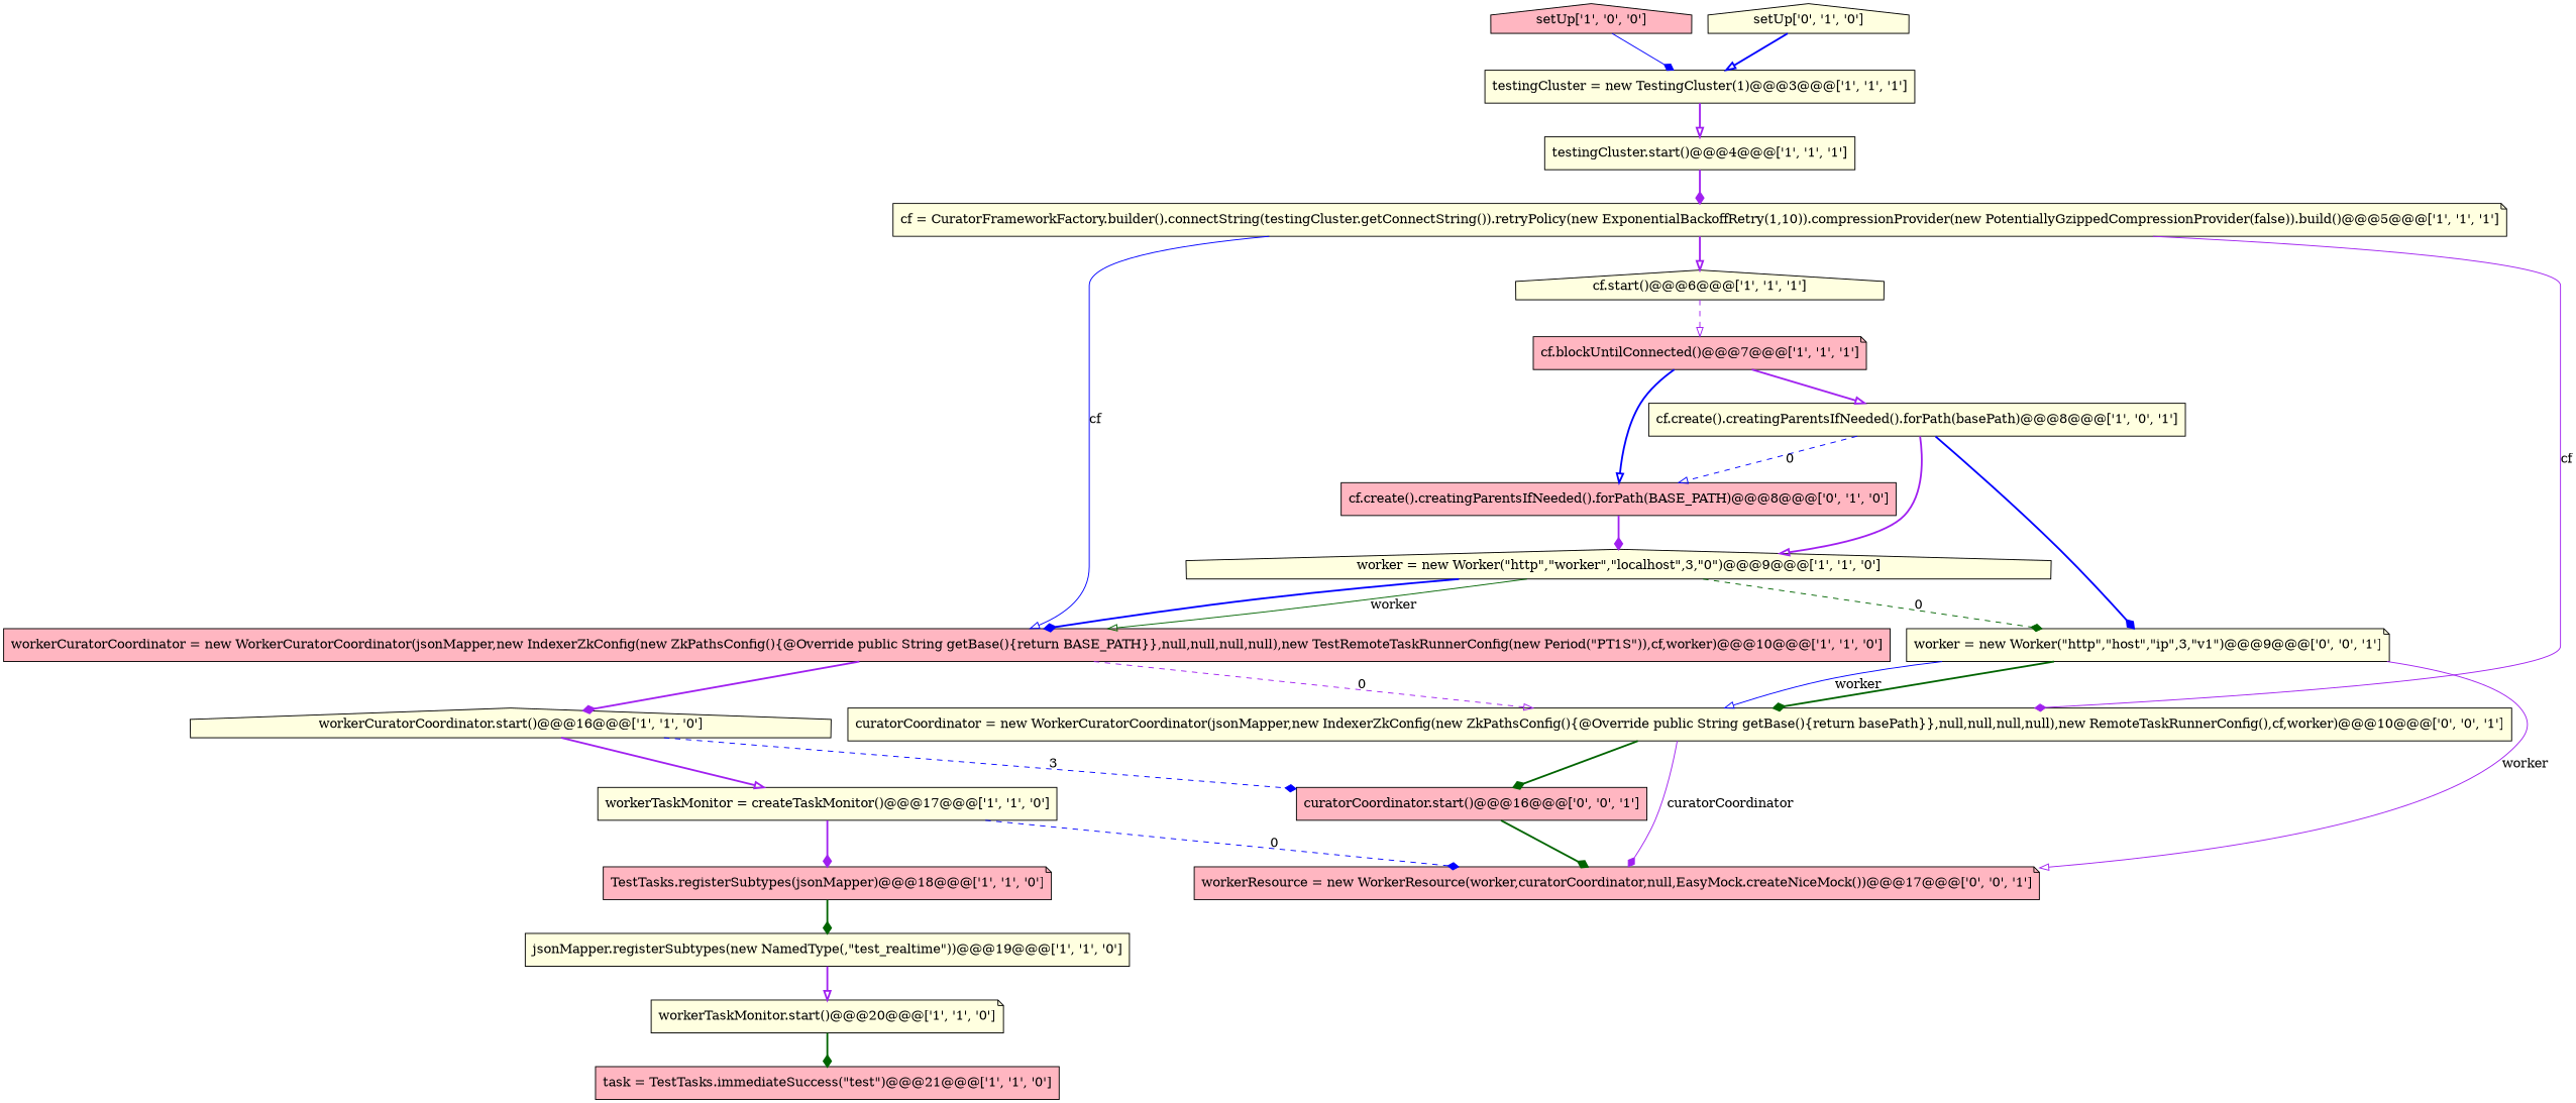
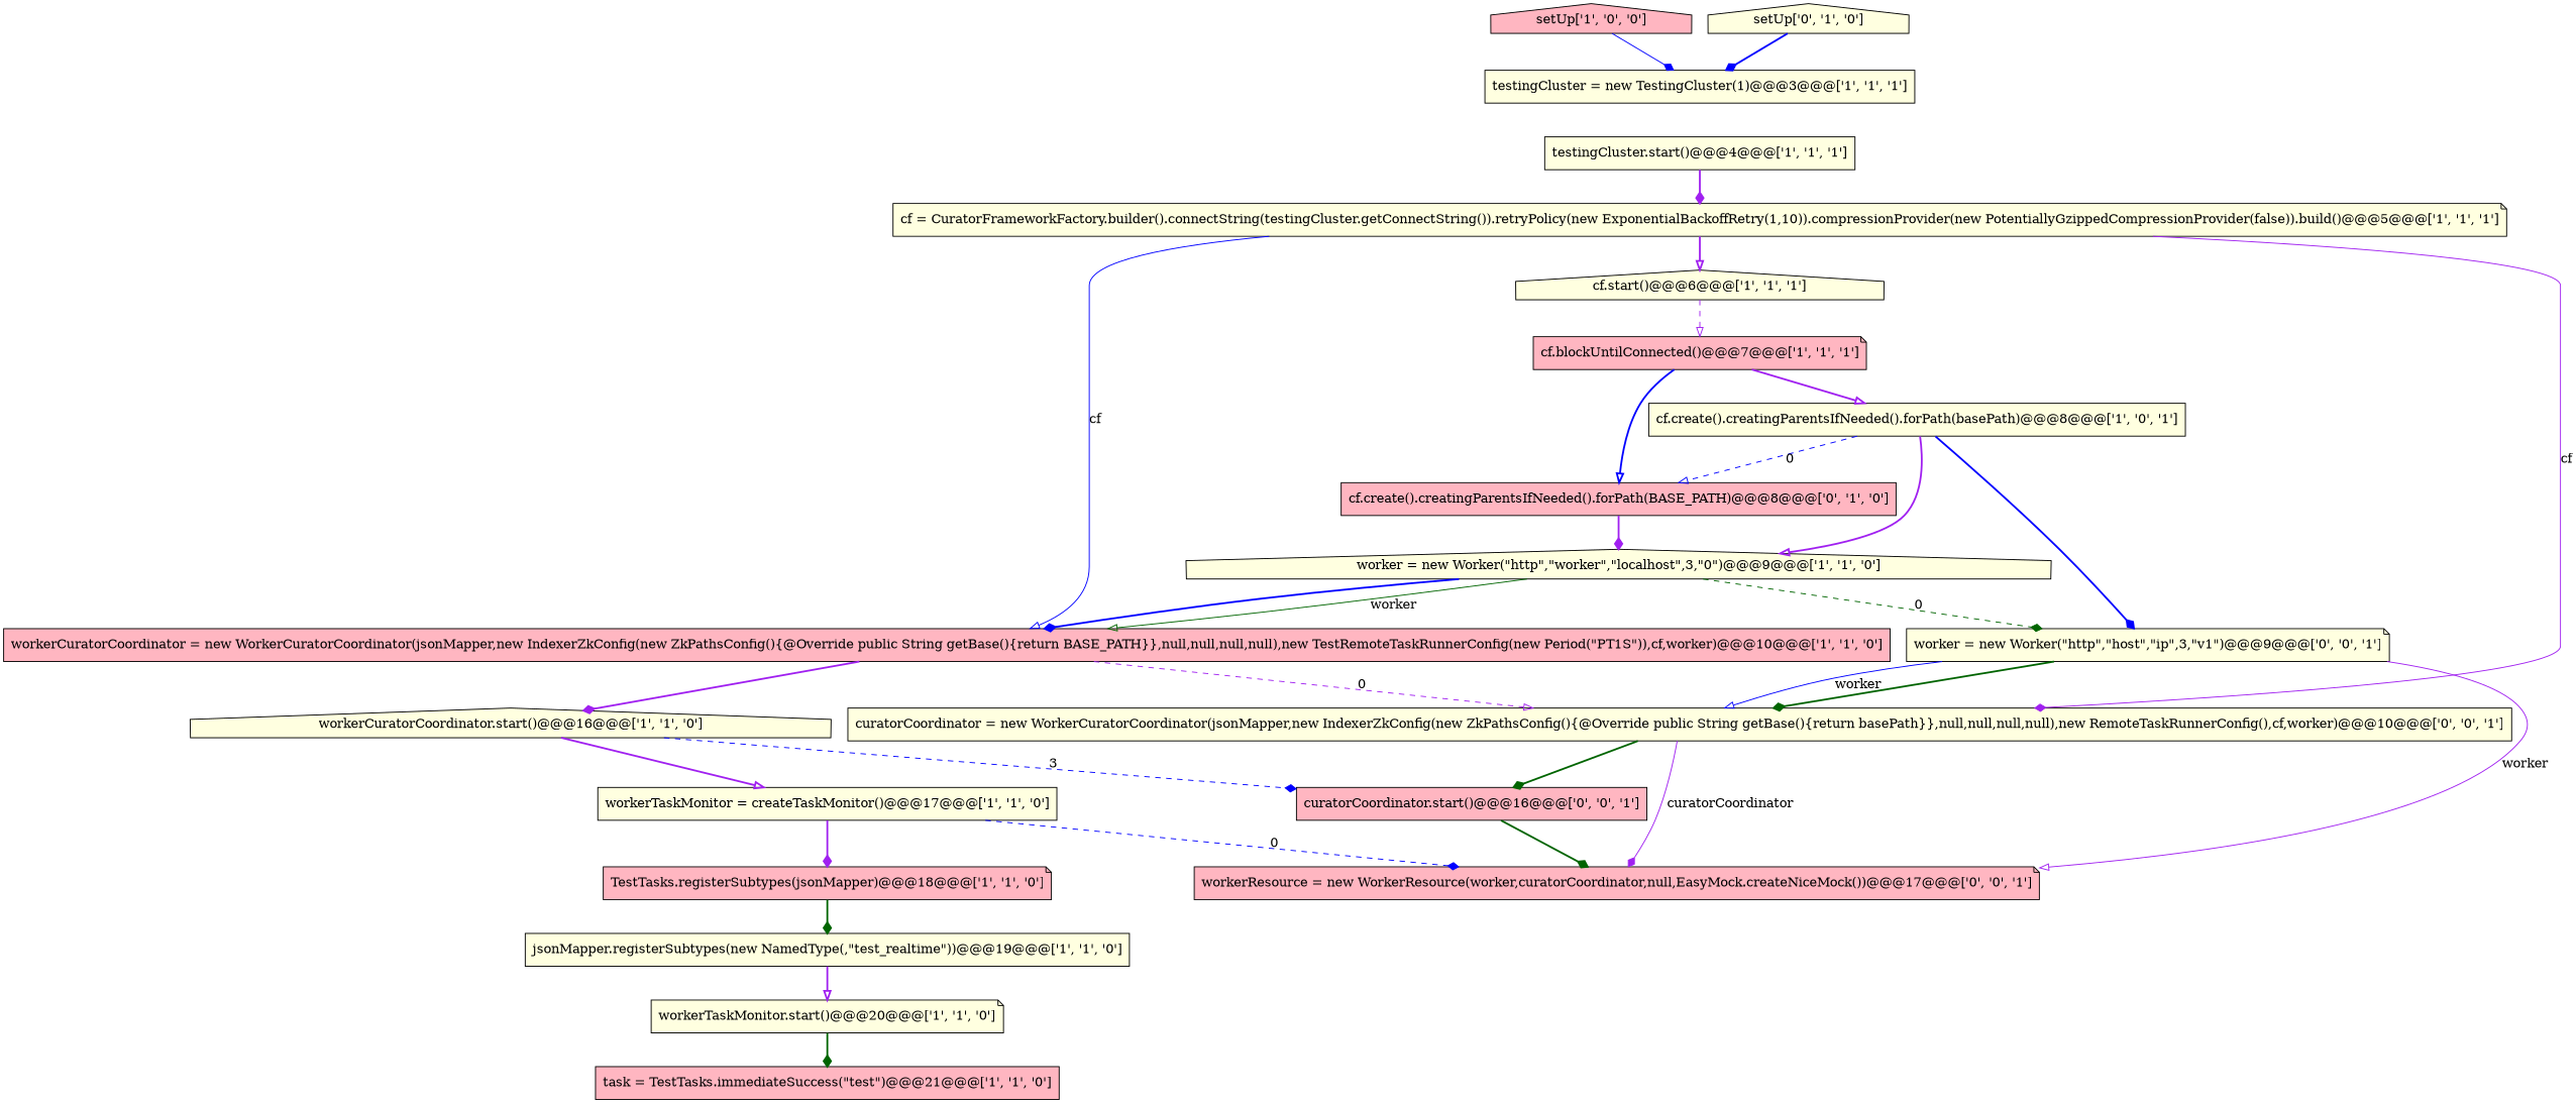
  digraph {
    node [fillcolor=lightyellow shape=box style=filled]
    edge [arrowhead=diamond color=purple style=bold]
    n1 [fillcolor=lightpink label="setUp['1', '0', '0']" shape=house]
    n2 [label="testingCluster = new TestingCluster(1)@@@3@@@['1', '1', '1']"]
    n3 [label="testingCluster.start()@@@4@@@['1', '1', '1']"]
    n4 [fillcolor=lightpink label="workerResource = new WorkerResource(worker,curatorCoordinator,null,EasyMock.createNiceMock())@@@17@@@['0', '0', '1']" shape=note]
    n5 [label="worker = new Worker(\"http\",\"worker\",\"localhost\",3,\"0\")@@@9@@@['1', '1', '0']" shape=house]
    n6 [fillcolor=lightpink label="workerCuratorCoordinator = new WorkerCuratorCoordinator(jsonMapper,new IndexerZkConfig(new ZkPathsConfig(){@Override public String getBase(){return BASE_PATH}},null,null,null,null),new TestRemoteTaskRunnerConfig(new Period(\"PT1S\")),cf,worker)@@@10@@@['1', '1', '0']"]
    n7 [label="worker = new Worker(\"http\",\"host\",\"ip\",3,\"v1\")@@@9@@@['0', '0', '1']" shape=note]
    n8 [label="curatorCoordinator = new WorkerCuratorCoordinator(jsonMapper,new IndexerZkConfig(new ZkPathsConfig(){@Override public String getBase(){return basePath}},null,null,null,null),new RemoteTaskRunnerConfig(),cf,worker)@@@10@@@['0', '0', '1']"]
    n9 [label="workerCuratorCoordinator.start()@@@16@@@['1', '1', '0']" shape=house]
    n10 [fillcolor=lightpink label="curatorCoordinator.start()@@@16@@@['0', '0', '1']"]
    n11 [fillcolor=lightpink label="TestTasks.registerSubtypes(jsonMapper)@@@18@@@['1', '1', '0']" shape=note]
    n12 [label="jsonMapper.registerSubtypes(new NamedType(,\"test_realtime\"))@@@19@@@['1', '1', '0']"]
    n13 [label="workerTaskMonitor.start()@@@20@@@['1', '1', '0']" shape=note]
    n14 [label="cf = CuratorFrameworkFactory.builder().connectString(testingCluster.getConnectString()).retryPolicy(new ExponentialBackoffRetry(1,10)).compressionProvider(new PotentiallyGzippedCompressionProvider(false)).build()@@@5@@@['1', '1', '1']" shape=note]
    n15 [label="cf.start()@@@6@@@['1', '1', '1']" shape=house]
    n16 [label="workerTaskMonitor = createTaskMonitor()@@@17@@@['1', '1', '0']"]
    n17 [fillcolor=lightpink label="cf.blockUntilConnected()@@@7@@@['1', '1', '1']" shape=note]
    n18 [fillcolor=lightpink label="cf.create().creatingParentsIfNeeded().forPath(BASE_PATH)@@@8@@@['0', '1', '0']"]
    n19 [label="cf.create().creatingParentsIfNeeded().forPath(basePath)@@@8@@@['1', '0', '1']"]
    n20 [label="setUp['0', '1', '0']" shape=house]
    n21 [fillcolor=lightpink label="task = TestTasks.immediateSuccess(\"test\")@@@21@@@['1', '1', '0']"]
    n1 -> n2 [color=blue style=solid]
-   n2 -> n3 [arrowhead=onormal]
    n3 -> n14
    n5 -> n6 [arrowhead=onormal color=darkgreen label=worker style=solid]
    n5 -> n6 [color=blue]
    n5 -> n7 [color=darkgreen label=0 style=dashed]
    n6 -> n8 [arrowhead=onormal label=0 style=dashed]
    n6 -> n9
    n7 -> n4 [arrowhead=onormal label=worker style=solid]
    n7 -> n8 [color=darkgreen]
    n7 -> n8 [arrowhead=onormal color=blue label=worker style=solid]
    n8 -> n4 [label=curatorCoordinator style=solid]
    n8 -> n10 [color=darkgreen]
    n9 -> n10 [color=blue label=3 style=dashed]
    n9 -> n16 [arrowhead=onormal]
    n10 -> n4 [color=darkgreen]
    n11 -> n12 [color=darkgreen]
    n12 -> n13 [arrowhead=onormal]
    n13 -> n21 [color=darkgreen]
    n14 -> n6 [arrowhead=onormal color=blue label=cf style=solid]
    n14 -> n8 [label=cf style=solid]
    n14 -> n15 [arrowhead=onormal]
    n15 -> n17 [arrowhead=onormal style=dashed]
    n16 -> n4 [color=blue label=0 style=dashed]
    n16 -> n11
    n17 -> n18 [arrowhead=onormal color=blue]
    n17 -> n19 [arrowhead=onormal]
    n18 -> n5
    n19 -> n5 [arrowhead=onormal]
    n19 -> n7 [color=blue]
    n19 -> n18 [arrowhead=onormal color=blue label=0 style=dashed]
-   n20 -> n2 [arrowhead=onormal color=blue]
+   n20 -> n2 [color=blue]
  }
